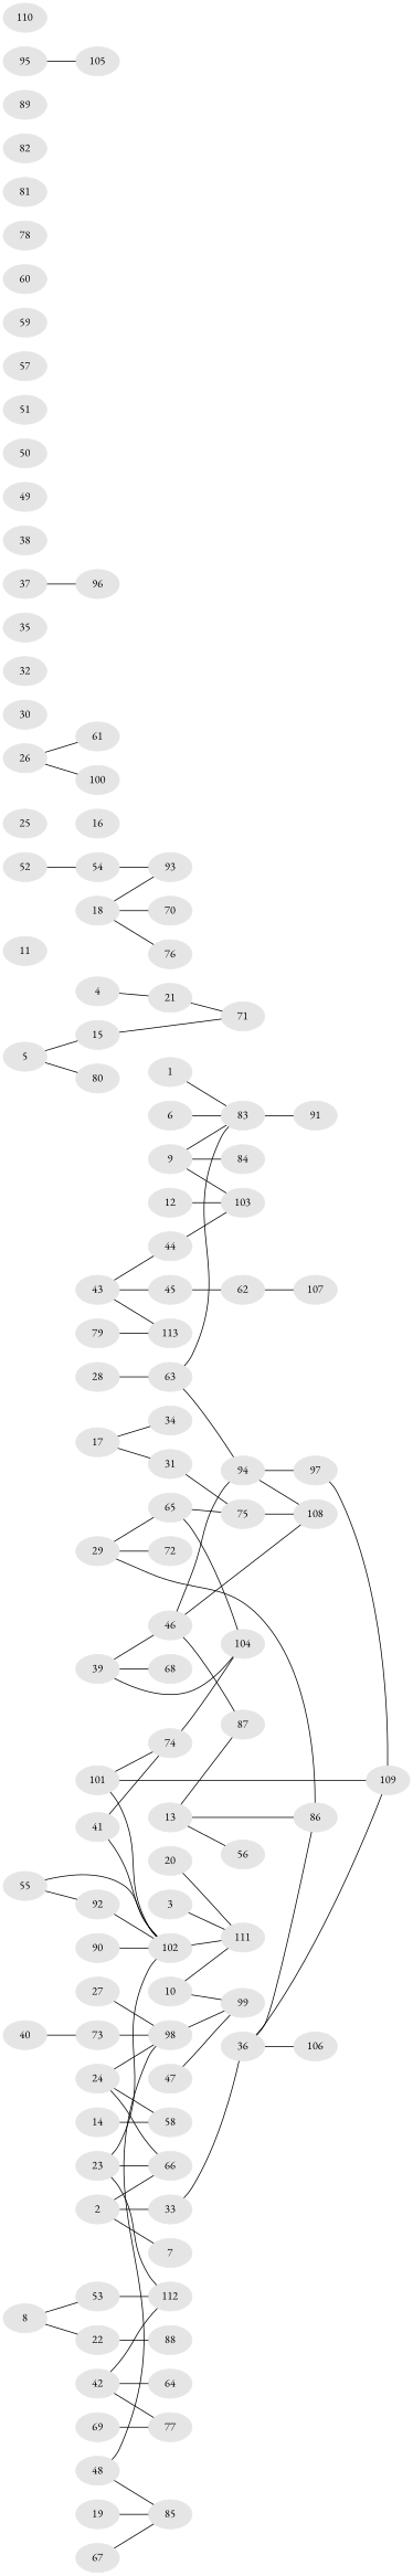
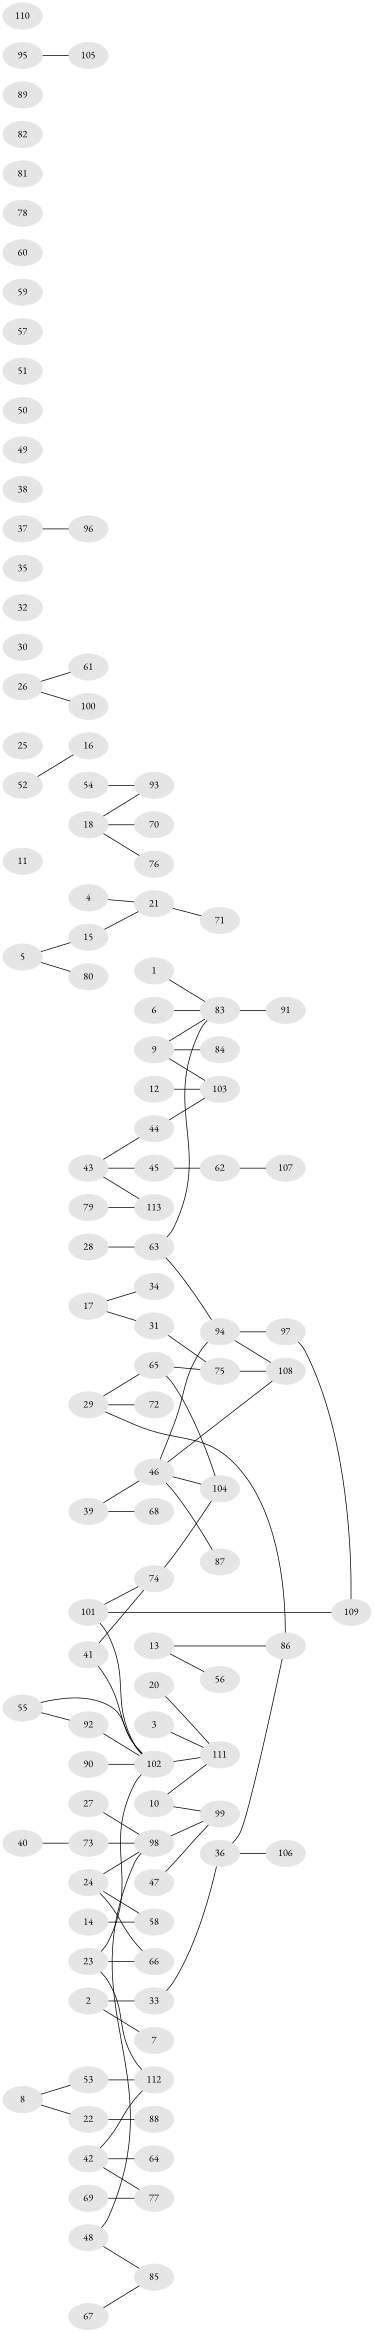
  graph {
    fontname="EB Garamond"
    rankdir=LR
    node [color=gray90 fontname="EB Garamond" style=filled]
    edge [fontname="EB Garamond"]
    1
    83
    91
    2
    7
    33
    66
    36
    3
    111
    4
    21
    71
    5
    15
    80
    6
    8
    22
    53
    88
    112
    9
    84
    103
    10
    99
    11
    12
    13
    56
    86
    87
    14
    58
    16
    17
    34
    31
    75
    108
    18
    70
    76
    93
-   19
    85
    20
    23
    102
    74
    104
    24
    98
    25
    26
    61
    100
    27
    28
    63
    94
    29
    65
    72
    30
    32
    106
    109
    35
    37
    96
    38
    39
    46
    68
    97
    40
    73
    41
    42
    64
    77
    43
    44
    45
    113
    62
    107
    47
    48
    49
    50
    51
    52
    54
    55
    92
    57
    59
    60
    67
    69
    78
    79
    81
    82
    89
    90
    95
    105
    101
    110
    1 -- 83
    83 -- 91
    2 -- 7
    2 -- 33
-   2 -- 66
    33 -- 36
    36 -- 86
    36 -- 106
-   36 -- 109
    3 -- 111
    4 -- 21
    21 -- 71
    5 -- 15
    5 -- 80
-   15 -- 71
+   15 -- 21
    6 -- 83
    8 -- 22
    8 -- 53
    22 -- 88
    53 -- 112
    9 -- 83
    9 -- 84
    9 -- 103
    10 -- 111
    10 -- 99
    12 -- 103
    13 -- 56
    13 -- 86
-   13 -- 87
    14 -- 58
    17 -- 34
    17 -- 31
    31 -- 75
    75 -- 108
    18 -- 70
    18 -- 76
    18 -- 93
-   19 -- 85
    20 -- 111
    23 -- 66
    23 -- 112
    23 -- 102
    102 -- 111
    74 -- 104
    24 -- 66
    24 -- 58
    24 -- 98
    98 -- 99
    26 -- 61
    26 -- 100
    27 -- 98
    28 -- 63
    63 -- 83
    63 -- 94
    94 -- 108
    94 -- 97
    29 -- 86
    29 -- 65
    29 -- 72
    65 -- 75
    65 -- 104
    37 -- 96
    39 -- 46
    39 -- 68
    46 -- 87
    46 -- 108
-   39 -- 104
+   46 -- 104
    46 -- 94
    97 -- 109
    40 -- 73
    73 -- 98
    41 -- 102
    41 -- 74
    42 -- 112
    42 -- 64
    42 -- 77
    43 -- 44
    43 -- 45
    43 -- 113
    44 -- 103
    45 -- 62
    62 -- 107
    47 -- 99
    48 -- 85
    48 -- 98
-   52 -- 54
+   52 -- 16
    54 -- 93
    55 -- 102
    55 -- 92
    92 -- 102
    67 -- 85
    69 -- 77
    79 -- 113
    90 -- 102
    95 -- 105
    101 -- 102
    101 -- 74
    101 -- 109
  }
